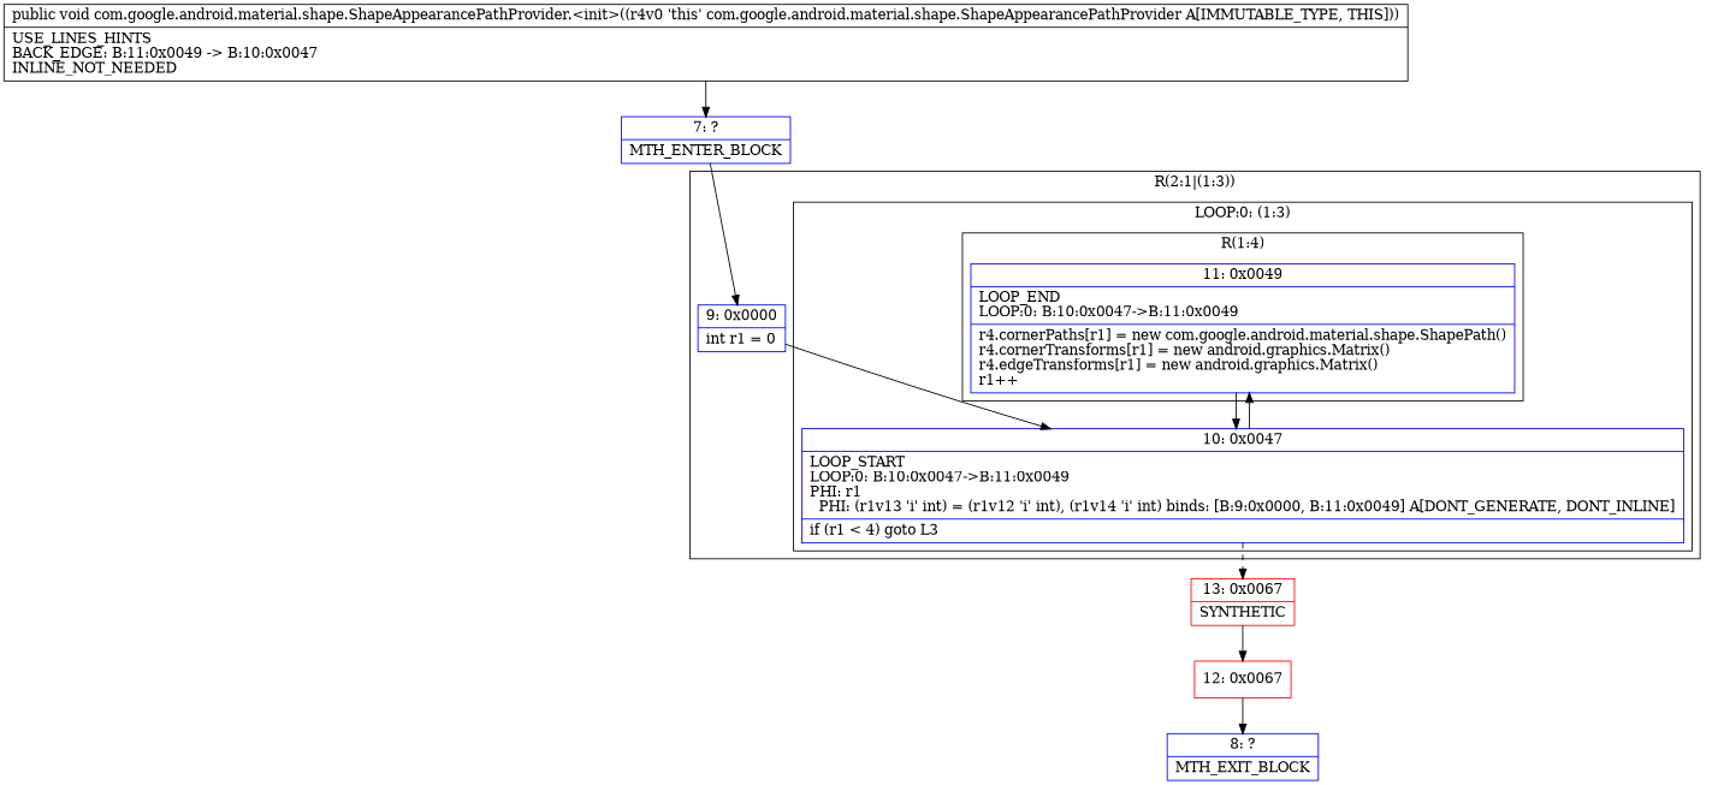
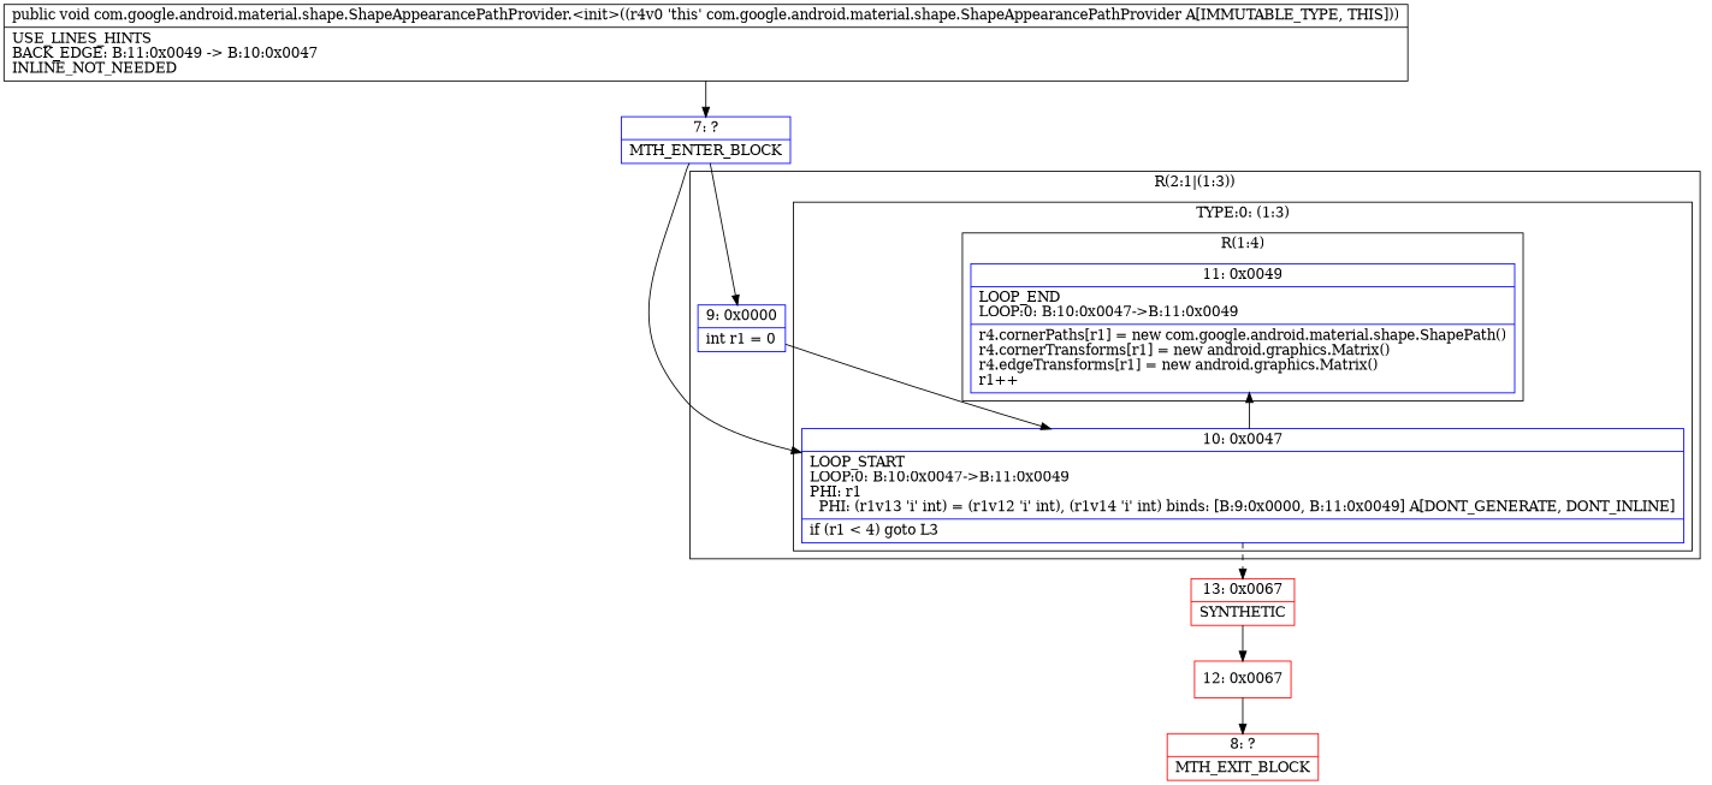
  digraph {
    node [color=blue shape=record]
    n1 [label="{11\:\ 0x0049|LOOP_END\lLOOP:0: B:10:0x0047\-\>B:11:0x0049\l|r4.cornerPaths[r1] = new com.google.android.material.shape.ShapePath()\lr4.cornerTransforms[r1] = new android.graphics.Matrix()\lr4.edgeTransforms[r1] = new android.graphics.Matrix()\lr1++\l}"]
    n2 [label="{10\:\ 0x0047|LOOP_START\lLOOP:0: B:10:0x0047\-\>B:11:0x0049\lPHI: r1 \l  PHI: (r1v13 'i' int) = (r1v12 'i' int), (r1v14 'i' int) binds: [B:9:0x0000, B:11:0x0049] A[DONT_GENERATE, DONT_INLINE]\l|if (r1 \< 4) goto L3\l}"]
    n3 [label="{9\:\ 0x0000|int r1 = 0\l}"]
    n4 [color=red label="{13\:\ 0x0067|SYNTHETIC\l}"]
    n5 [color=red label="{12\:\ 0x0067}"]
    n6 [label="{7\:\ ?|MTH_ENTER_BLOCK\l}"]
-   n7 [label="{8\:\ ?|MTH_EXIT_BLOCK\l}"]
+   n7 [color=red label="{8\:\ ?|MTH_EXIT_BLOCK\l}"]
    n8 [label="{public void com.google.android.material.shape.ShapeAppearancePathProvider.\<init\>((r4v0 'this' com.google.android.material.shape.ShapeAppearancePathProvider A[IMMUTABLE_TYPE, THIS]))  | USE_LINES_HINTS\lBACK_EDGE: B:11:0x0049 \-\> B:10:0x0047\lINLINE_NOT_NEEDED\l}" color=""]
    subgraph cluster_1 {
      label="R(2:1|(1:3))"
      n3
      subgraph cluster_2 {
-       label="LOOP:0: (1:3)"
+       label="TYPE:0: (1:3)"
        n2
        subgraph cluster_3 {
          label="R(1:4)"
          n1
        }
      }
    }
-   n1 -> n2
+   n6 -> n2
    n2 -> n1
    n2 -> n4 [style=dashed]
    n3 -> n2
    n4 -> n5
    n5 -> n7
    n6 -> n3
    n8 -> n6
  }
